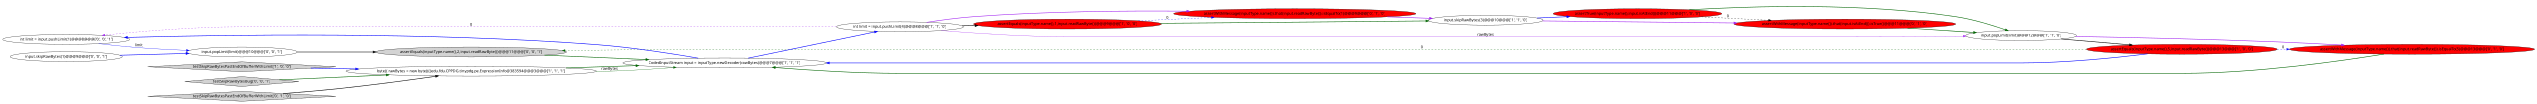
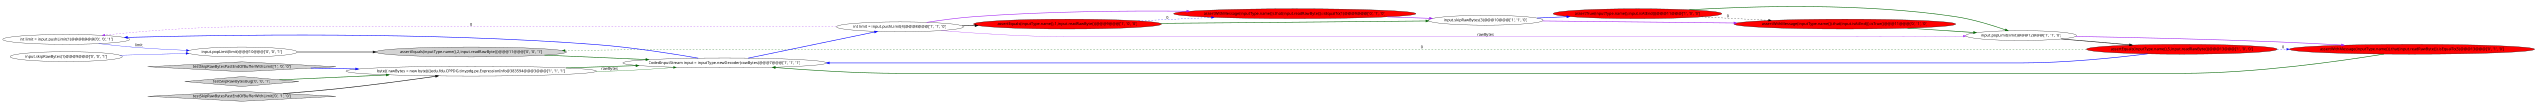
  digraph {
    fontname="Noto Sans"
    rankdir=LR
    node [fillcolor=white fontname="Noto Sans" shape=ellipse style=filled]
    edge [color=blue fontname="Noto Sans" style=bold]
    n1 [label="int limit = input.pushLimit(1)@@@8@@@['0', '0', '1']"]
    n2 [label="input.popLimit(limit)@@@10@@@['0', '0', '1']"]
    n3 [label="input.skipRawBytes(1)@@@9@@@['0', '0', '1']"]
    n4 [fillcolor=lightgray label="assertEquals(inputType.name(),2,input.readRawByte())@@@11@@@['0', '0', '1']"]
    n5 [label="int limit = input.pushLimit(4)@@@8@@@['1', '1', '0']"]
    n6 [label="input.popLimit(limit)@@@12@@@['1', '1', '0']"]
    n7 [fillcolor=red label="assertWithMessage(inputType.name()).that(input.readRawByte()).isEqualTo(1)@@@9@@@['0', '1', '0']"]
    n8 [fillcolor=red label="assertEquals(inputType.name(),1,input.readRawByte())@@@9@@@['1', '0', '0']"]
    n9 [fillcolor=red label="assertEquals(inputType.name(),5,input.readRawByte())@@@13@@@['1', '0', '0']"]
    n10 [fillcolor=red label="assertWithMessage(inputType.name()).that(input.readRawByte()).isEqualTo(5)@@@13@@@['0', '1', '0']"]
    n11 [label="input.skipRawBytes(3)@@@10@@@['1', '1', '0']"]
    n12 [label="CodedInputStream input = inputType.newDecoder(rawBytes)@@@7@@@['1', '1', '1']"]
    n13 [label="byte(( rawBytes = new byte((((edu.fdu.CPPDG.tinypdg.pe.ExpressionInfo@383594@@@3@@@['1', '1', '1']"]
    n14 [fillcolor=lightgray label="testSkipRawBytesPastEndOfBufferWithLimit['1', '0', '0']" shape=diamond]
    n15 [fillcolor=red label="assertWithMessage(inputType.name()).that(input.isAtEnd()).isTrue()@@@11@@@['0', '1', '0']"]
    n16 [fillcolor=red label="assertTrue(inputType.name(),input.isAtEnd())@@@11@@@['1', '0', '0']"]
    n17 [fillcolor=lightgray label="testSkipRawBytesBug['0', '0', '1']" shape=diamond]
    n18 [fillcolor=lightgray label="testSkipRawBytesPastEndOfBufferWithLimit['0', '1', '0']" shape=diamond]
    n1 -> n2 [label=limit style=solid]
    n2 -> n4 [color=black]
-   n3 -> n2
+   n3 -> n2 [style=solid]
    n4 -> n12 [color=darkgreen]
    n5 -> n1 [color=purple label=0 style=dashed]
    n5 -> n6 [color=purple label=rawBytes style=solid]
    n5 -> n7 [color=purple]
    n5 -> n8 [color=black]
    n6 -> n9 [color=black]
    n6 -> n10 [color=purple]
    n7 -> n11 [color=purple]
    n8 -> n7 [label=0 style=dashed]
    n8 -> n11 [color=darkgreen]
    n9 -> n4 [color=darkgreen label=0 style=dashed]
    n9 -> n10 [label=0 style=dashed]
    n9 -> n12
    n10 -> n12 [color=darkgreen]
    n11 -> n15 [color=purple]
    n11 -> n16
    n12 -> n1
    n12 -> n5
    n13 -> n12 [color=darkgreen label=rawBytes style=solid]
    n13 -> n12 [color=darkgreen]
    n14 -> n13
    n15 -> n6 [color=darkgreen]
    n16 -> n6 [color=darkgreen]
    n16 -> n15 [color=black label=0 style=dashed]
    n17 -> n13 [color=darkgreen]
    n18 -> n13 [color=black]
  }
